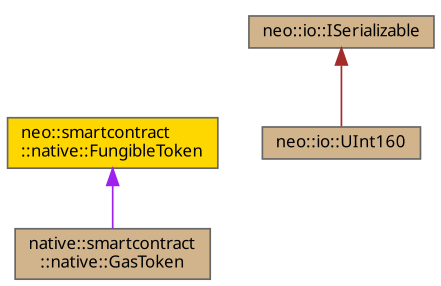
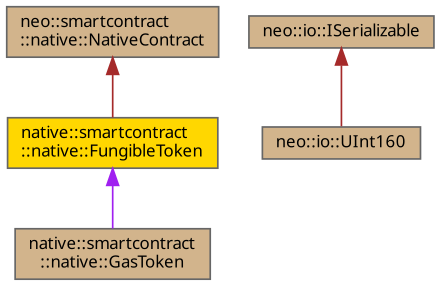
  digraph {
    fontname="Noto Sans"
    node [color=gray40 fillcolor=tan fontname="Noto Sans" fontsize=10 shape=box style=filled]
    edge [color=brown dir=back fontname="Noto Sans" fontsize=10 labelfontname=Helvetica labelfontsize=10 style=solid]
    n1 [fontcolor=black height=0.2 label="native::smartcontract\l::native::GasToken" width=0.4]
-   n2 [fillcolor=gold height=0.2 label="neo::smartcontract\l::native::FungibleToken" width=0.4]
+   n2 [fillcolor=gold height=0.2 label="native::smartcontract\l::native::FungibleToken" width=0.4]
+   n3 [height=0.2 label="neo::smartcontract\l::native::NativeContract" width=0.4]
    n4 [height=0.2 label="neo::io::UInt160" width=0.4]
    n5 [height=0.2 label="neo::io::ISerializable" width=0.4]
    n2 -> n1 [color=purple]
+   n3 -> n2
    n5 -> n4
  }
